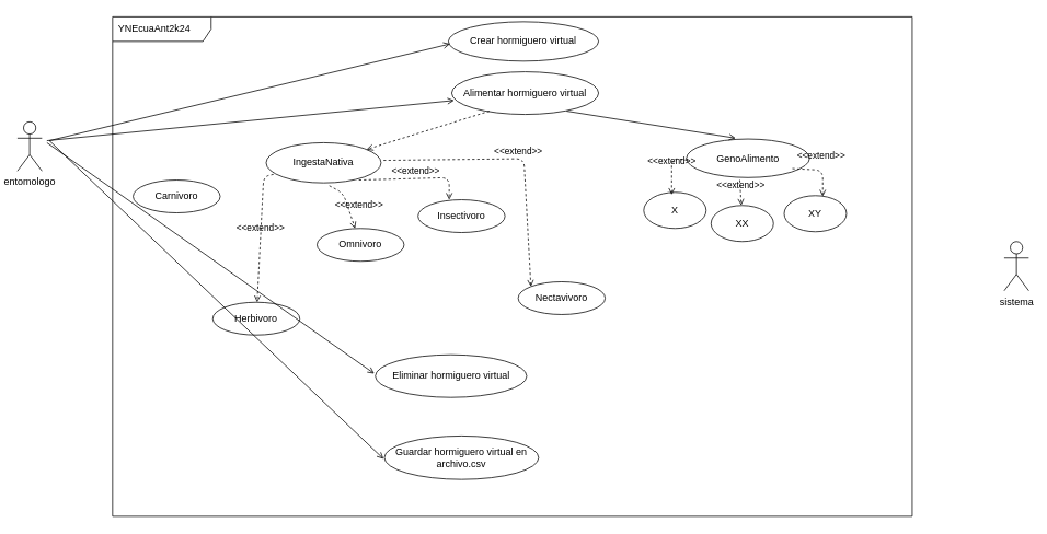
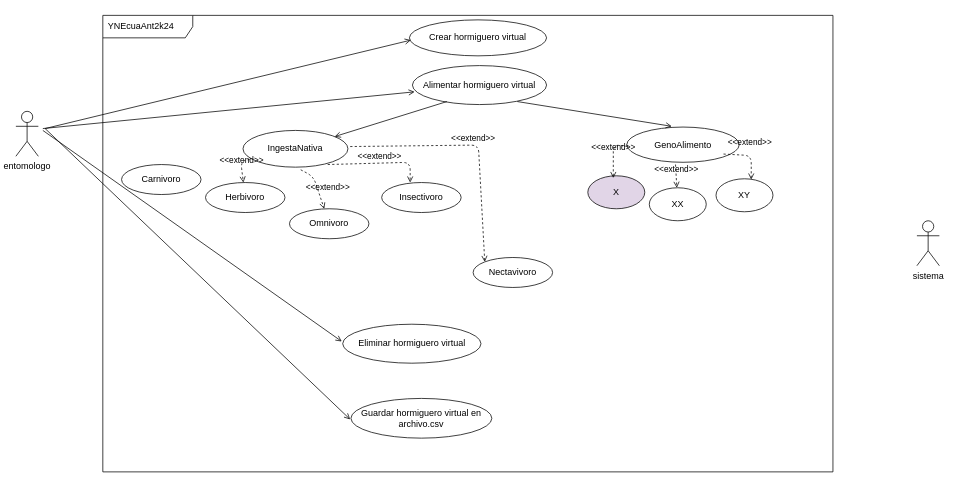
  <mxCell id="0" />
  <mxCell id="1" parent="0" />
  <mxCell id="2" value="YNEcuaAnt2k24" style="shape=umlFrame;whiteSpace=wrap;html=1;width=120;height=30;boundedLbl=1;verticalAlign=middle;align=left;spacingLeft=5;" parent="1" vertex="1"><mxGeometry x="136" y="20" width="974" height="609" as="geometry" /></mxCell>
  <mxCell id="3" value="entomologo" style="shape=umlActor;verticalLabelPosition=bottom;verticalAlign=top;html=1;" parent="1" vertex="1"><mxGeometry x="20" y="148" width="30" height="60" as="geometry" /></mxCell>
  <mxCell id="4" value="Crear hormiguero virtual" style="ellipse;whiteSpace=wrap;html=1;" parent="1" vertex="1"><mxGeometry x="545" y="26" width="183" height="48" as="geometry" /></mxCell>
  <mxCell id="5" value="Alimentar hormiguero virtual" style="ellipse;whiteSpace=wrap;html=1;" parent="1" vertex="1"><mxGeometry x="549" y="87" width="179" height="52" as="geometry" /></mxCell>
  <mxCell id="6" value="Eliminar hormiguero virtual" style="ellipse;whiteSpace=wrap;html=1;" parent="1" vertex="1"><mxGeometry x="456" y="432" width="184.5" height="52" as="geometry" /></mxCell>
  <mxCell id="7" value="Guardar hormiguero virtual en archivo.csv" style="ellipse;whiteSpace=wrap;html=1;" parent="1" vertex="1"><mxGeometry x="467" y="531" width="188" height="53" as="geometry" /></mxCell>
  <mxCell id="8" value="sistema" style="shape=umlActor;verticalLabelPosition=bottom;verticalAlign=top;html=1;" parent="1" vertex="1"><mxGeometry x="1222" y="294" width="30" height="60" as="geometry" /></mxCell>
  <mxCell id="9" value="IngestaNativa" style="ellipse;whiteSpace=wrap;html=1;" vertex="1" parent="1"><mxGeometry x="323" y="173.5" width="140" height="49" as="geometry" /></mxCell>
  <mxCell id="10" value="GenoAlimento" style="ellipse;whiteSpace=wrap;html=1;" vertex="1" parent="1"><mxGeometry x="835" y="169" width="150" height="47" as="geometry" /></mxCell>
- <mxCell id="11" value="Herbivoro" style="ellipse;whiteSpace=wrap;html=1;" vertex="1" parent="1"><mxGeometry x="258" y="368" width="106" height="40" as="geometry" /></mxCell>
+ <mxCell id="11" value="Herbivoro" style="ellipse;whiteSpace=wrap;html=1;" vertex="1" parent="1"><mxGeometry x="273" y="243" width="106" height="40" as="geometry" /></mxCell>
  <mxCell id="12" value="Carnivoro" style="ellipse;whiteSpace=wrap;html=1;" vertex="1" parent="1"><mxGeometry x="161" y="219" width="106" height="40" as="geometry" /></mxCell>
  <mxCell id="13" value="Insectivoro" style="ellipse;whiteSpace=wrap;html=1;" vertex="1" parent="1"><mxGeometry x="508" y="243" width="106" height="40" as="geometry" /></mxCell>
  <mxCell id="14" value="Omnivoro" style="ellipse;whiteSpace=wrap;html=1;" vertex="1" parent="1"><mxGeometry x="385" y="278" width="106" height="40" as="geometry" /></mxCell>
  <mxCell id="15" value="Nectavivoro" style="ellipse;whiteSpace=wrap;html=1;" vertex="1" parent="1"><mxGeometry x="630" y="343" width="106" height="40" as="geometry" /></mxCell>
- <mxCell id="16" value="X" style="ellipse;whiteSpace=wrap;html=1;" vertex="1" parent="1"><mxGeometry x="783" y="234" width="76" height="44" as="geometry" /></mxCell>
+ <mxCell id="16" value="X" style="ellipse;whiteSpace=wrap;html=1;fillColor=#e1d5e7;" vertex="1" parent="1"><mxGeometry x="783" y="234" width="76" height="44" as="geometry" /></mxCell>
  <mxCell id="17" value="XX" style="ellipse;whiteSpace=wrap;html=1;" vertex="1" parent="1"><mxGeometry x="865" y="250" width="76" height="44" as="geometry" /></mxCell>
  <mxCell id="18" value="XY" style="ellipse;whiteSpace=wrap;html=1;" vertex="1" parent="1"><mxGeometry x="954" y="238" width="76" height="44" as="geometry" /></mxCell>
  <mxCell id="19" value="&amp;lt;&amp;lt;extend&amp;gt;&amp;gt;" style="html=1;verticalAlign=bottom;labelBackgroundColor=none;endArrow=open;endFill=0;dashed=1;entryX=0;entryY=0;entryDx=0;entryDy=0;" edge="1" parent="1" target="15"><mxGeometry width="160" relative="1" as="geometry"><mxPoint x="466" y="195" as="sourcePoint" /><mxPoint x="626" y="195" as="targetPoint" /><Array as="points"><mxPoint x="637" y="193" /></Array></mxGeometry></mxCell>
  <mxCell id="20" value="&amp;lt;&amp;lt;extend&amp;gt;&amp;gt;" style="html=1;verticalAlign=bottom;labelBackgroundColor=none;endArrow=open;endFill=0;dashed=1;" edge="1" parent="1"><mxGeometry width="160" relative="1" as="geometry"><mxPoint x="436" y="219" as="sourcePoint" /><mxPoint x="546" y="243" as="targetPoint" /><Array as="points"><mxPoint x="546" y="216" /></Array></mxGeometry></mxCell>
  <mxCell id="21" value="&amp;lt;&amp;lt;extend&amp;gt;&amp;gt;" style="html=1;verticalAlign=bottom;labelBackgroundColor=none;endArrow=open;endFill=0;dashed=1;" edge="1" parent="1" target="14"><mxGeometry x="0.469" y="10" width="160" relative="1" as="geometry"><mxPoint x="400" y="226" as="sourcePoint" /><mxPoint x="438" y="252" as="targetPoint" /><Array as="points"><mxPoint x="417" y="235" /></Array><mxPoint as="offset" /></mxGeometry></mxCell>
  <mxCell id="22" value="&amp;lt;&amp;lt;extend&amp;gt;&amp;gt;" style="html=1;verticalAlign=bottom;labelBackgroundColor=none;endArrow=open;endFill=0;dashed=1;" edge="1" parent="1" target="11"><mxGeometry width="160" relative="1" as="geometry"><mxPoint x="332" y="212" as="sourcePoint" /><mxPoint x="492" y="212" as="targetPoint" /><Array as="points"><mxPoint x="320" y="215" /></Array></mxGeometry></mxCell>
  <mxCell id="23" value="&amp;lt;&amp;lt;extend&amp;gt;&amp;gt;" style="html=1;verticalAlign=bottom;labelBackgroundColor=none;endArrow=open;endFill=0;dashed=1;" edge="1" parent="1"><mxGeometry x="0.001" y="8" width="160" relative="1" as="geometry"><mxPoint x="964" y="205" as="sourcePoint" /><mxPoint x="1001" y="239" as="targetPoint" /><Array as="points"><mxPoint x="1001" y="207" /></Array><mxPoint as="offset" /></mxGeometry></mxCell>
  <mxCell id="24" value="&amp;lt;&amp;lt;extend&amp;gt;&amp;gt;" style="html=1;verticalAlign=bottom;labelBackgroundColor=none;endArrow=open;endFill=0;dashed=1;" edge="1" parent="1"><mxGeometry width="160" relative="1" as="geometry"><mxPoint x="836" y="195" as="sourcePoint" /><mxPoint x="817" y="237" as="targetPoint" /><Array as="points"><mxPoint x="817" y="192" /></Array></mxGeometry></mxCell>
  <mxCell id="25" value="&amp;lt;&amp;lt;extend&amp;gt;&amp;gt;" style="html=1;verticalAlign=bottom;labelBackgroundColor=none;endArrow=open;endFill=0;dashed=1;" edge="1" parent="1" target="17"><mxGeometry width="160" relative="1" as="geometry"><mxPoint x="900" y="219" as="sourcePoint" /><mxPoint x="1060" y="219" as="targetPoint" /></mxGeometry></mxCell>
  <mxCell id="26" value="" style="html=1;verticalAlign=bottom;labelBackgroundColor=none;endArrow=open;endFill=0;" edge="1" parent="1"><mxGeometry width="160" relative="1" as="geometry"><mxPoint x="59" y="171" as="sourcePoint" /><mxPoint x="547" y="53" as="targetPoint" /></mxGeometry></mxCell>
  <mxCell id="27" value="" style="html=1;verticalAlign=bottom;labelBackgroundColor=none;endArrow=open;endFill=0;" edge="1" parent="1"><mxGeometry width="160" relative="1" as="geometry"><mxPoint x="56" y="171" as="sourcePoint" /><mxPoint x="552" y="122" as="targetPoint" /></mxGeometry></mxCell>
  <mxCell id="28" value="" style="html=1;verticalAlign=bottom;labelBackgroundColor=none;endArrow=open;endFill=0;" edge="1" parent="1"><mxGeometry width="160" relative="1" as="geometry"><mxPoint x="56" y="173.5" as="sourcePoint" /><mxPoint x="454.75" y="455" as="targetPoint" /></mxGeometry></mxCell>
  <mxCell id="29" value="" style="html=1;verticalAlign=bottom;labelBackgroundColor=none;endArrow=open;endFill=0;" edge="1" parent="1"><mxGeometry width="160" relative="1" as="geometry"><mxPoint x="59" y="171" as="sourcePoint" /><mxPoint x="466" y="559" as="targetPoint" /></mxGeometry></mxCell>
- <mxCell id="30" value="" style="html=1;verticalAlign=bottom;labelBackgroundColor=none;endArrow=open;endFill=0;exitX=0.257;exitY=0.923;exitDx=0;exitDy=0;exitPerimeter=0;dashed=1;" edge="1" parent="1" source="5" target="9"><mxGeometry width="160" relative="1" as="geometry"><mxPoint x="586" y="140" as="sourcePoint" /><mxPoint x="746" y="140" as="targetPoint" /><Array as="points" /></mxGeometry></mxCell>
+ <mxCell id="30" value="" style="html=1;verticalAlign=bottom;labelBackgroundColor=none;endArrow=open;endFill=0;exitX=0.257;exitY=0.923;exitDx=0;exitDy=0;exitPerimeter=0;" edge="1" parent="1" source="5" target="9"><mxGeometry width="160" relative="1" as="geometry"><mxPoint x="586" y="140" as="sourcePoint" /><mxPoint x="746" y="140" as="targetPoint" /><Array as="points" /></mxGeometry></mxCell>
  <mxCell id="31" value="" style="html=1;verticalAlign=bottom;labelBackgroundColor=none;endArrow=open;endFill=0;" edge="1" parent="1"><mxGeometry width="160" relative="1" as="geometry"><mxPoint x="689" y="135" as="sourcePoint" /><mxPoint x="895" y="168" as="targetPoint" /></mxGeometry></mxCell>
